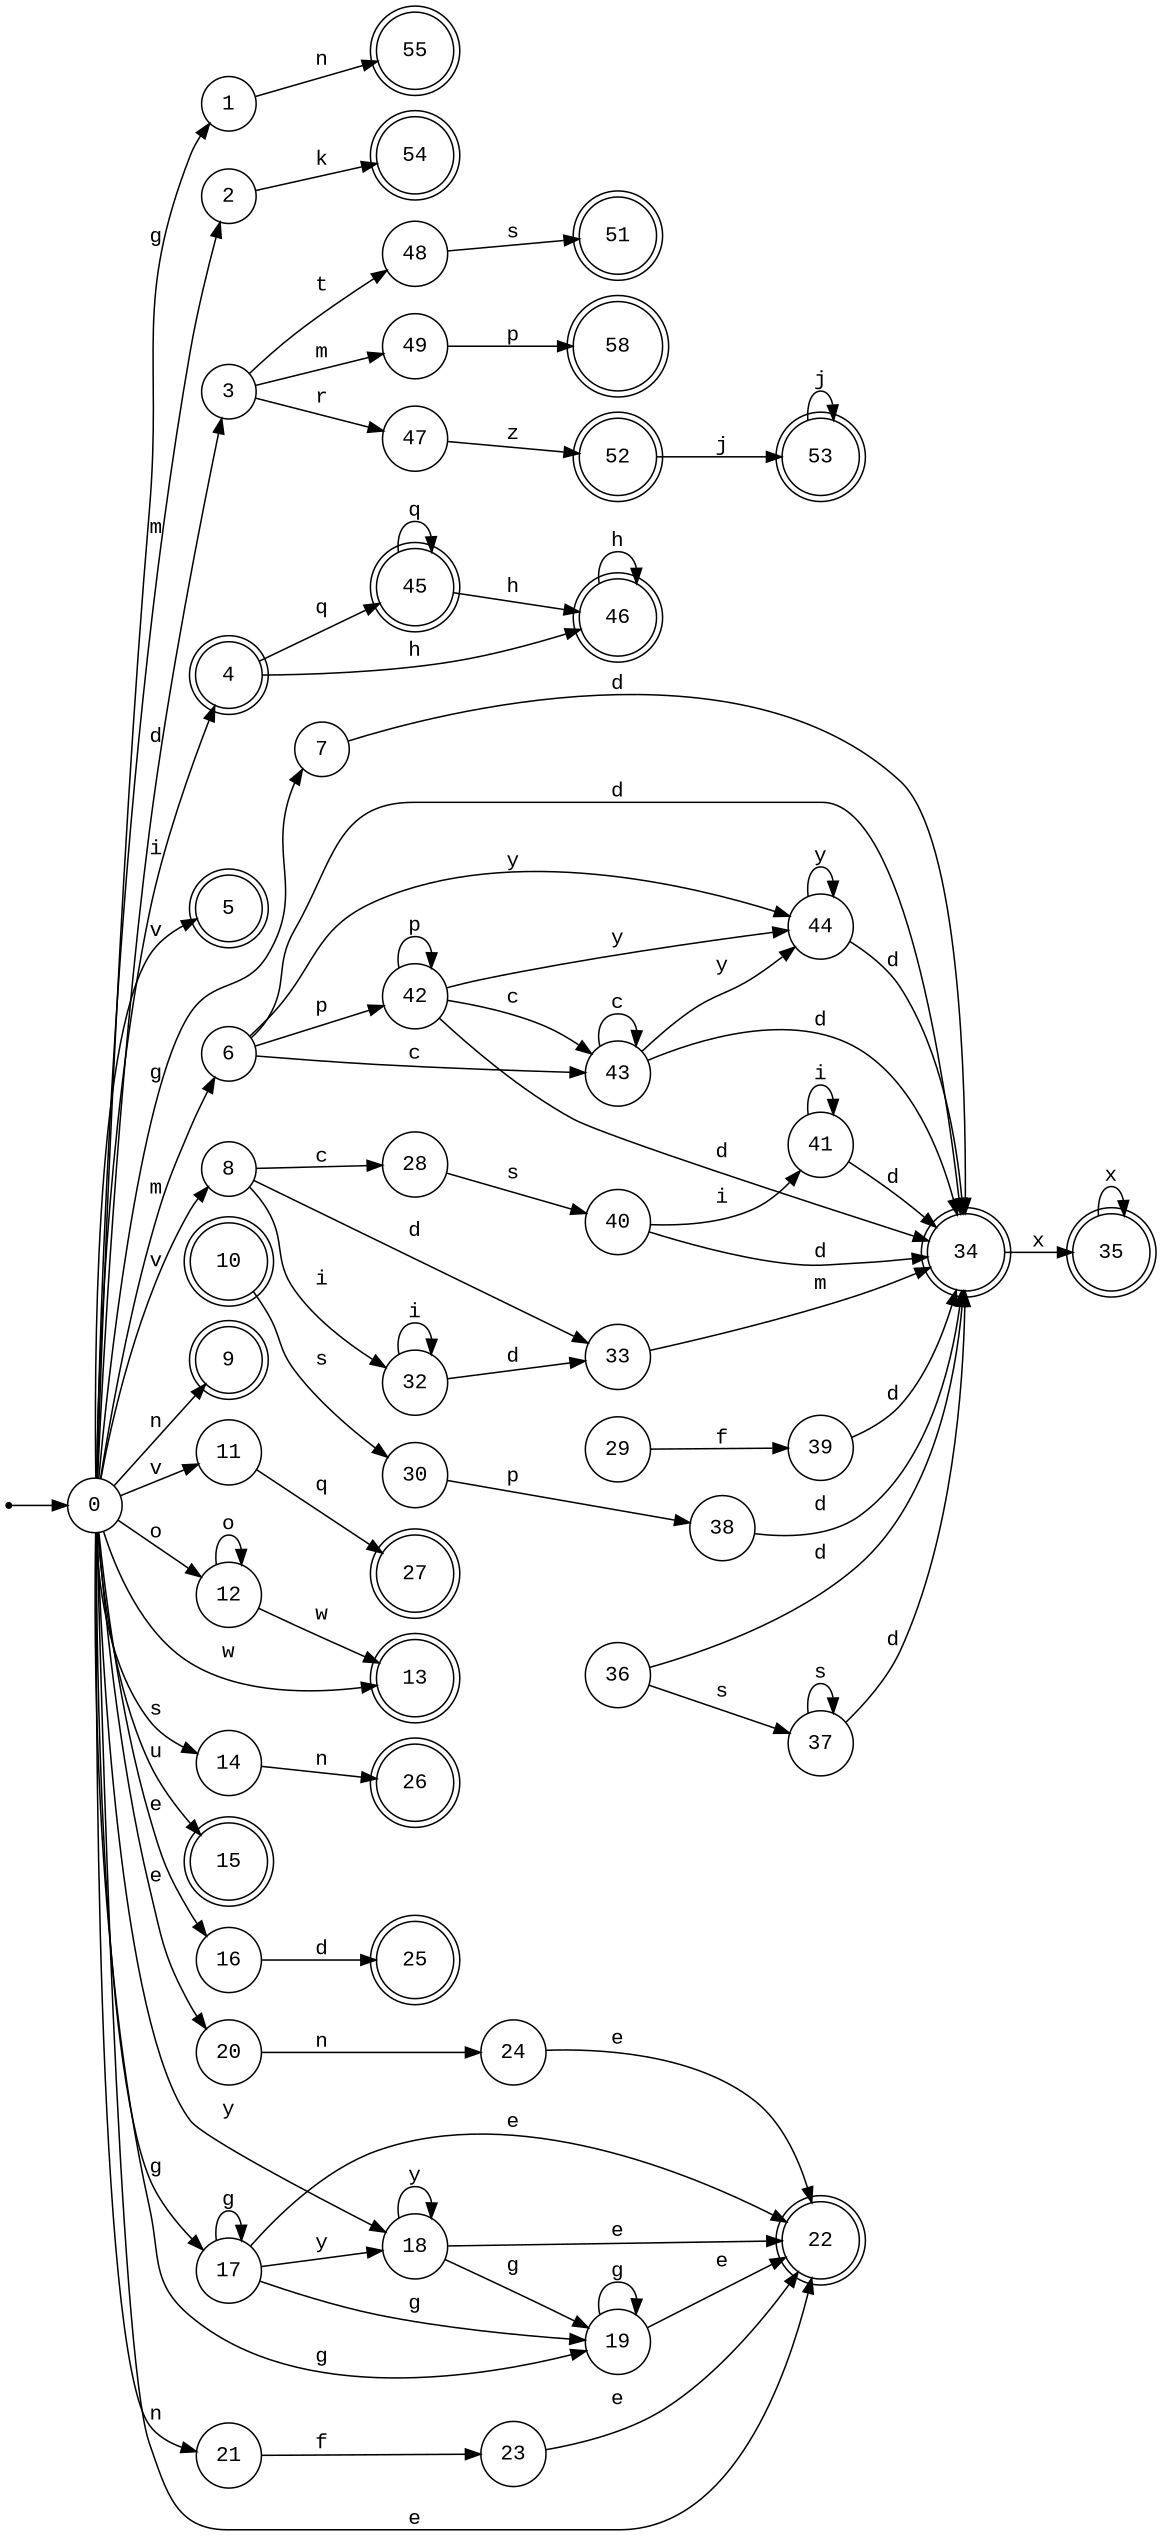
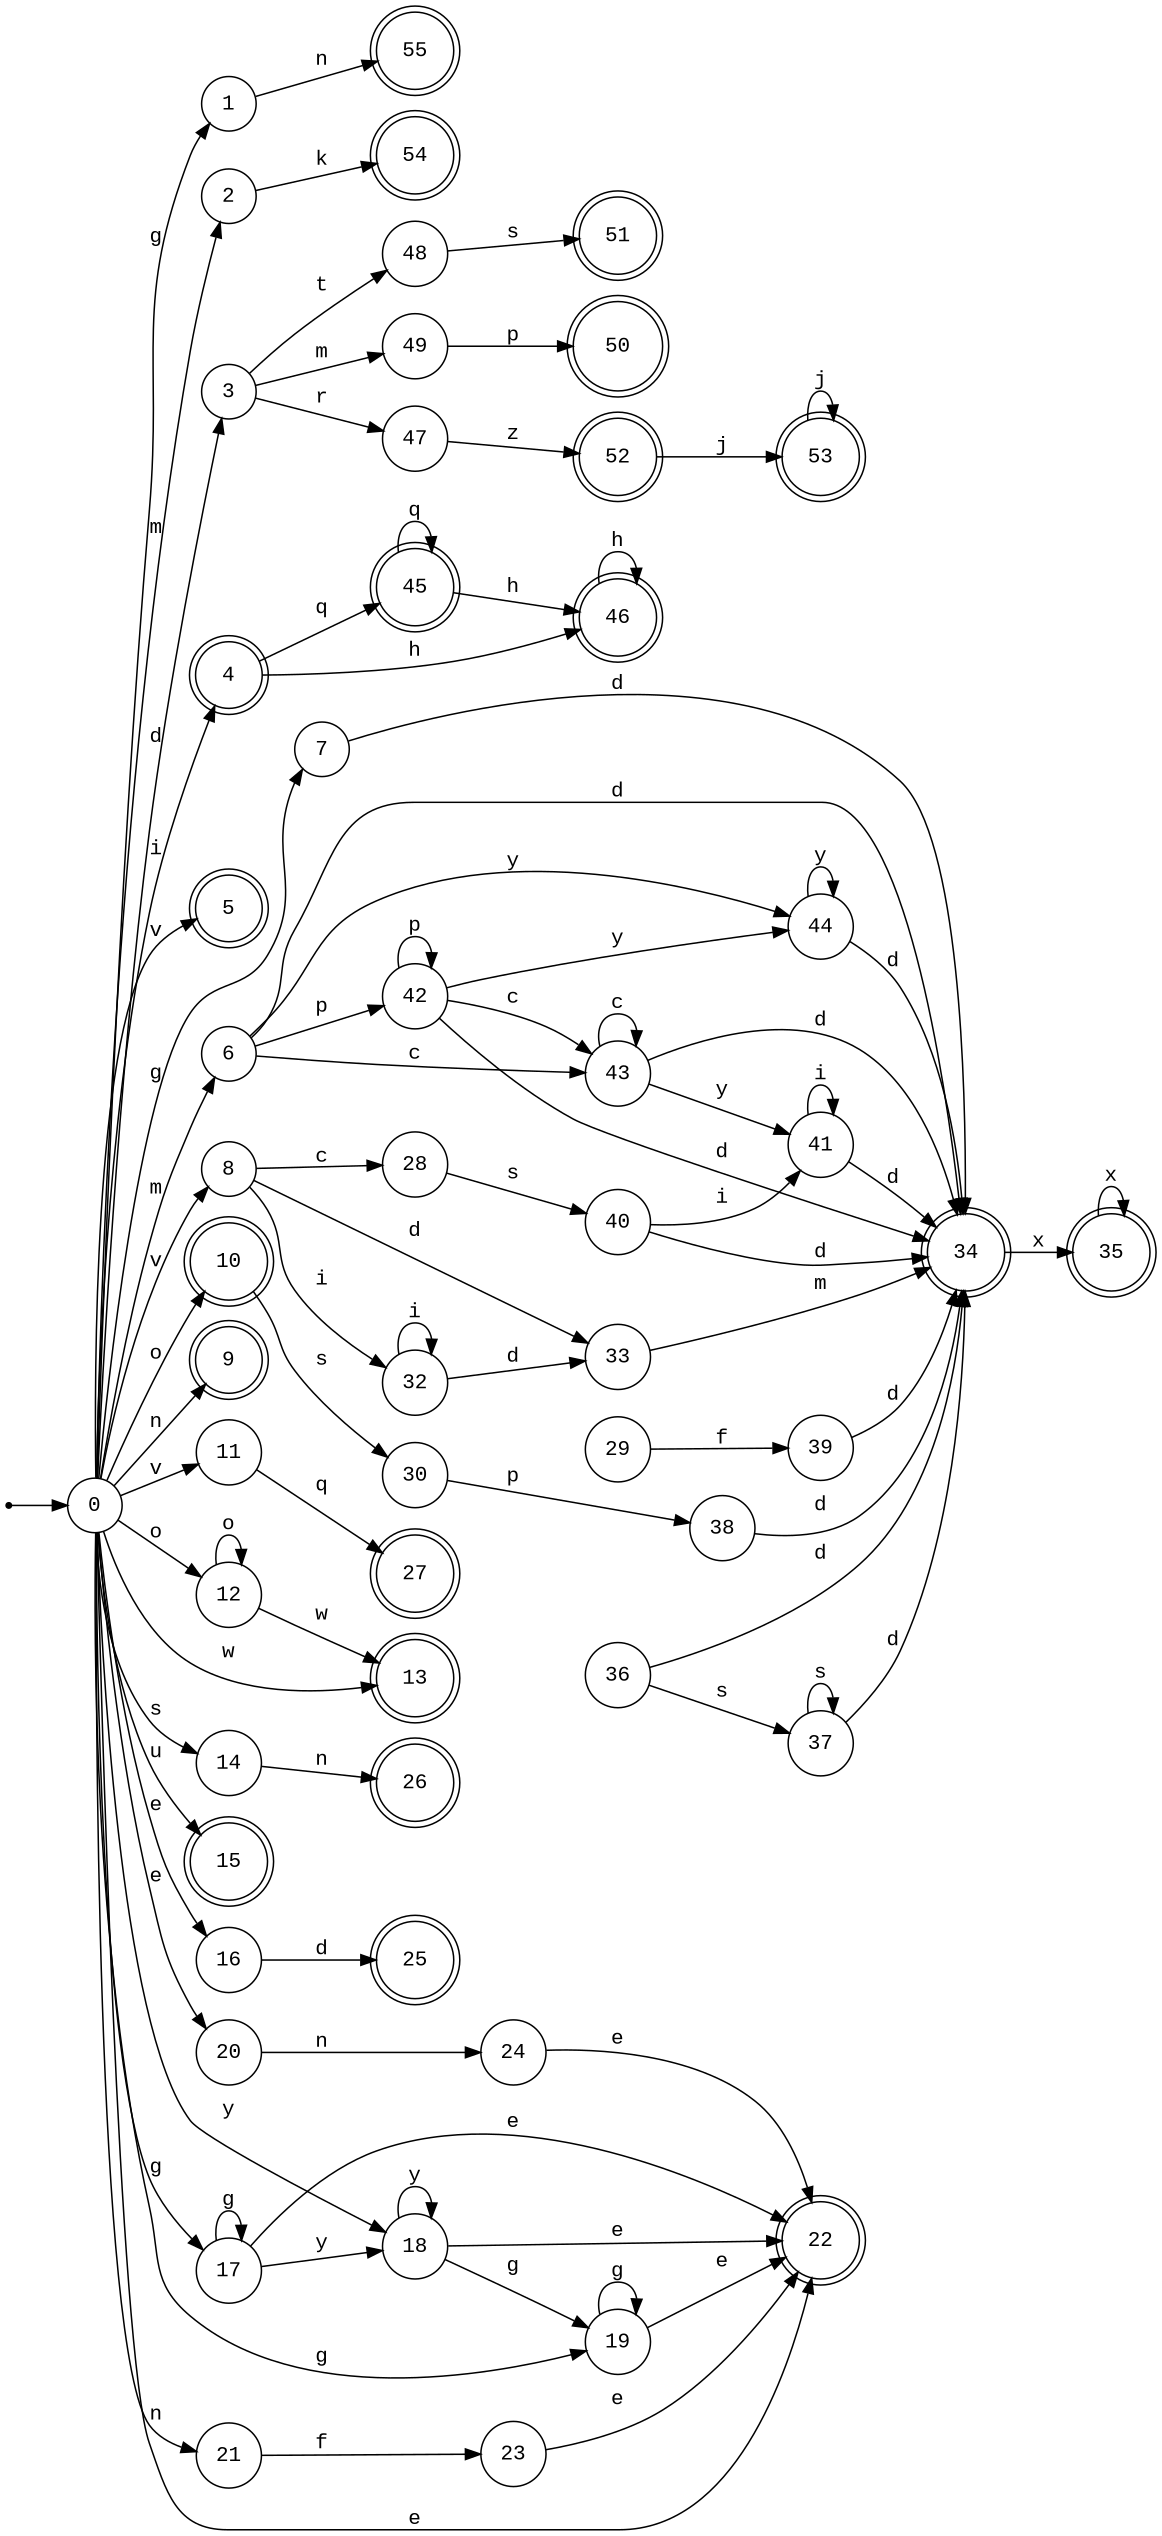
  digraph {
    fontname="Liberation Mono"
    rankdir=LR
    node [fontname="Liberation Mono" shape=circle]
    edge [fontname="Liberation Mono"]
    dummy0 [shape=point]
    0
    1
    2
    3
    4 [shape=doublecircle]
    5 [shape=doublecircle]
    6
    7
    8
    9 [shape=doublecircle]
    10 [shape=doublecircle]
    11
    12
    13 [shape=doublecircle]
    14
    15 [shape=doublecircle]
    16
    17
    18
    19
    20
    21
    22 [shape=doublecircle]
    55 [shape=doublecircle]
    54 [shape=doublecircle]
    47
    48
    49
    45 [shape=doublecircle]
    46 [shape=doublecircle]
    34 [shape=doublecircle]
    42
    43
    44
    28
    32
    33
    30
    27 [shape=doublecircle]
    26 [shape=doublecircle]
    25 [shape=doublecircle]
    24
    23
    52 [shape=doublecircle]
    51 [shape=doublecircle]
-   50 [shape=doublecircle label=58]
+   50 [shape=doublecircle]
    35 [shape=doublecircle]
    40
    29
    39
    38
    41
    36
    37
    53 [shape=doublecircle]
    dummy0 -> 0
    0 -> 1 [label=g]
    0 -> 2 [label=m]
    0 -> 3 [label=d]
    0 -> 4 [label=i]
    0 -> 5 [label=v]
    0 -> 6 [label=m]
    0 -> 7 [label=g]
    0 -> 8 [label=v]
    0 -> 9 [label=n]
+   0 -> 10 [label=o]
    0 -> 11 [label=v]
    0 -> 12 [label=o]
    0 -> 13 [label=w]
    0 -> 14 [label=s]
    0 -> 15 [label=u]
    0 -> 16 [label=e]
    0 -> 17 [label=g]
    0 -> 18 [label=y]
    0 -> 19 [label=g]
    0 -> 20 [label=e]
    0 -> 21 [label=n]
    0 -> 22 [label=e]
    1 -> 55 [label=n]
    2 -> 54 [label=k]
    3 -> 47 [label=r]
    3 -> 48 [label=t]
    3 -> 49 [label=m]
    4 -> 45 [label=q]
    4 -> 46 [label=h]
    6 -> 34 [label=d]
    6 -> 42 [label=p]
    6 -> 43 [label=c]
    6 -> 44 [label=y]
    7 -> 34 [label=d]
    8 -> 28 [label=c]
    8 -> 32 [label=i]
    8 -> 33 [label=d]
    10 -> 30 [label=s]
    11 -> 27 [label=q]
    12 -> 12 [label=o]
    12 -> 13 [label=w]
    14 -> 26 [label=n]
    16 -> 25 [label=d]
    17 -> 17 [label=g]
    17 -> 18 [label=y]
-   17 -> 19 [label=g]
    17 -> 22 [label=e]
    18 -> 18 [label=y]
    18 -> 19 [label=g]
    18 -> 22 [label=e]
    19 -> 19 [label=g]
    19 -> 22 [label=e]
    20 -> 24 [label=n]
    21 -> 23 [label=f]
    47 -> 52 [label=z]
    48 -> 51 [label=s]
    49 -> 50 [label=p]
    45 -> 45 [label=q]
    45 -> 46 [label=h]
    46 -> 46 [label=h]
    34 -> 35 [label=x]
    42 -> 34 [label=d]
    42 -> 42 [label=p]
    42 -> 43 [label=c]
    42 -> 44 [label=y]
    43 -> 34 [label=d]
    43 -> 43 [label=c]
-   43 -> 44 [label=y]
+   43 -> 41 [label=y]
    44 -> 34 [label=d]
    44 -> 44 [label=y]
    28 -> 40 [label=s]
    32 -> 32 [label=i]
    32 -> 33 [label=d]
    33 -> 34 [label=m]
    30 -> 38 [label=p]
    24 -> 22 [label=e]
    23 -> 22 [label=e]
    52 -> 53 [label=j]
    35 -> 35 [label=x]
    40 -> 34 [label=d]
    40 -> 41 [label=i]
    29 -> 39 [label=f]
    39 -> 34 [label=d]
    38 -> 34 [label=d]
    41 -> 34 [label=d]
    41 -> 41 [label=i]
    36 -> 34 [label=d]
    36 -> 37 [label=s]
    37 -> 34 [label=d]
    37 -> 37 [label=s]
    53 -> 53 [label=j]
  }
